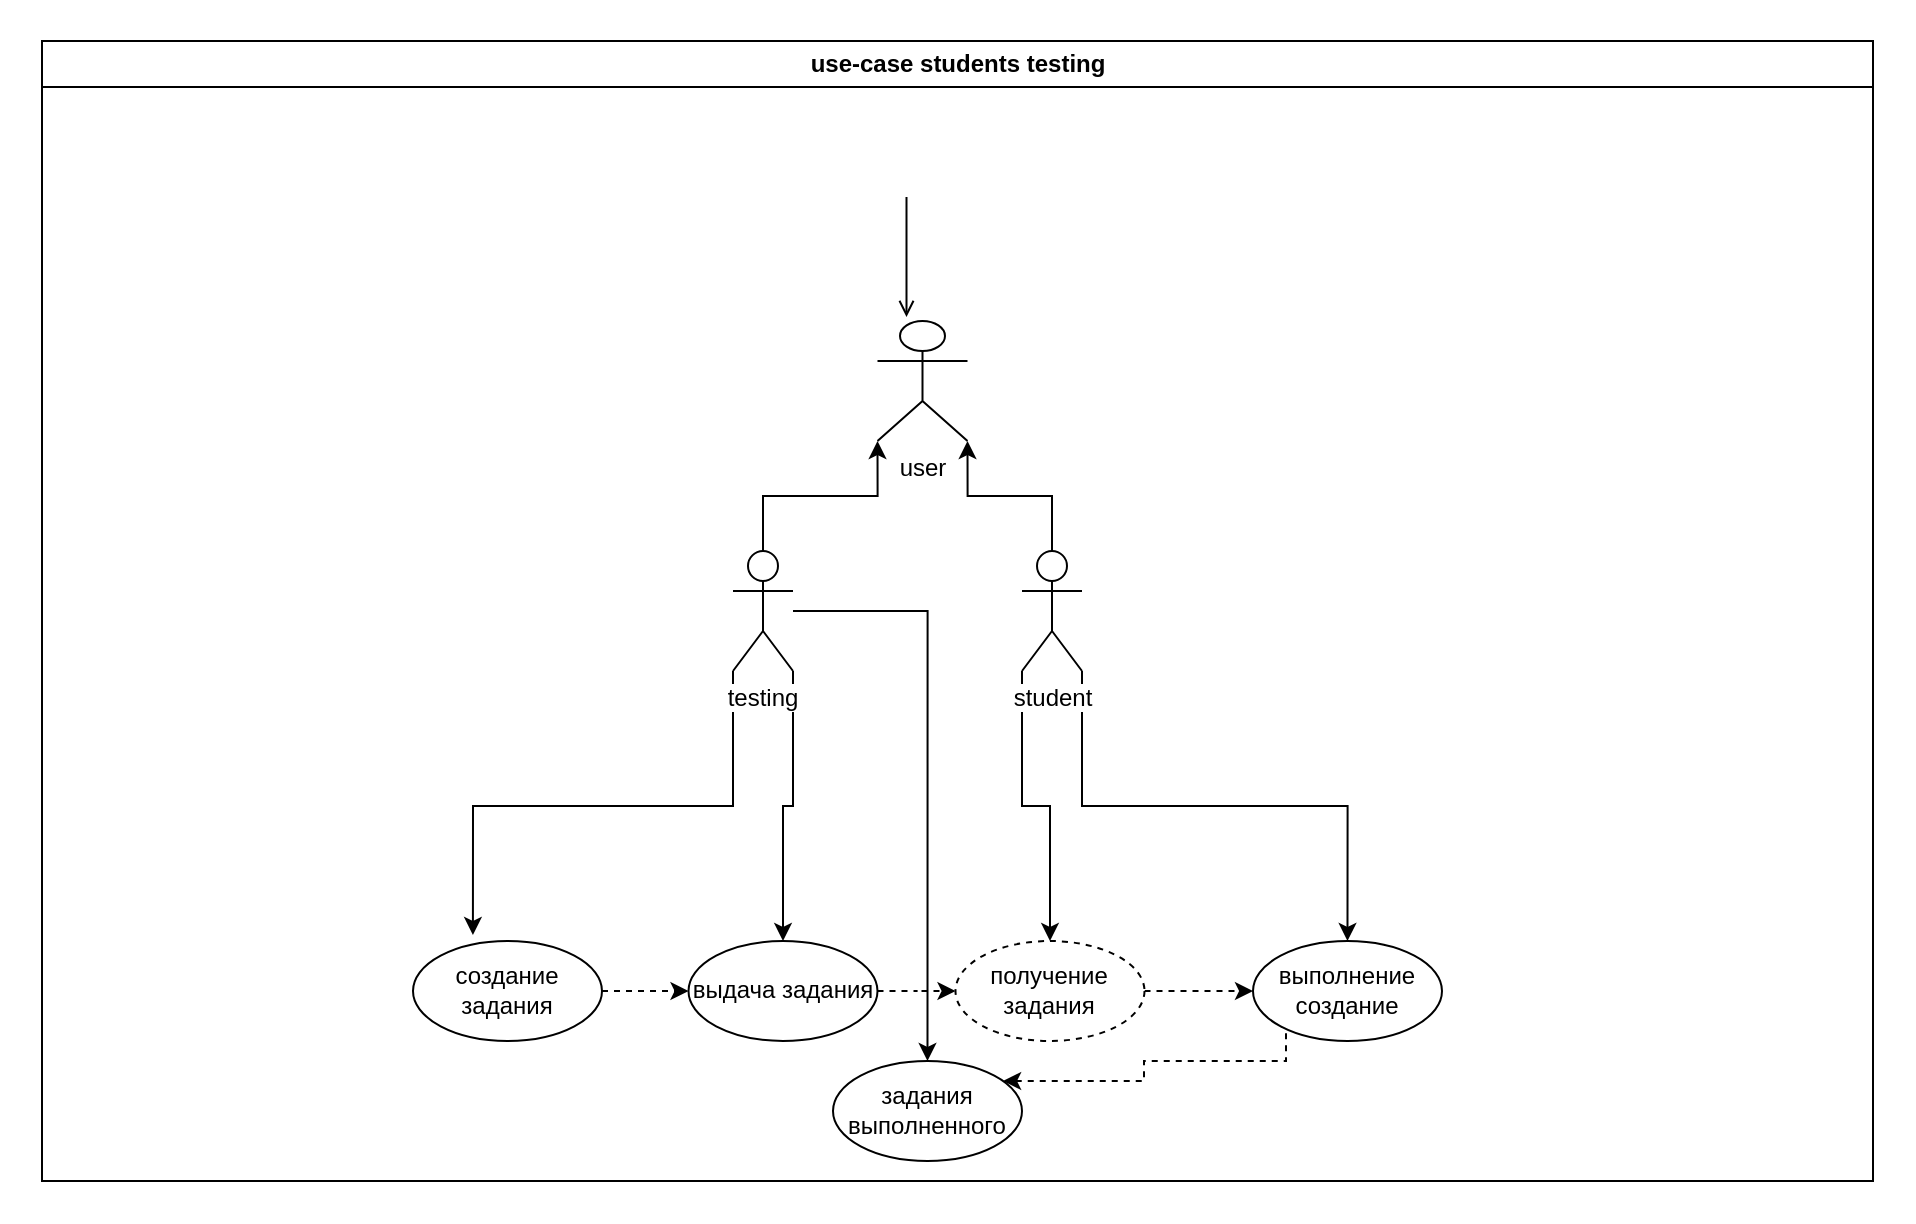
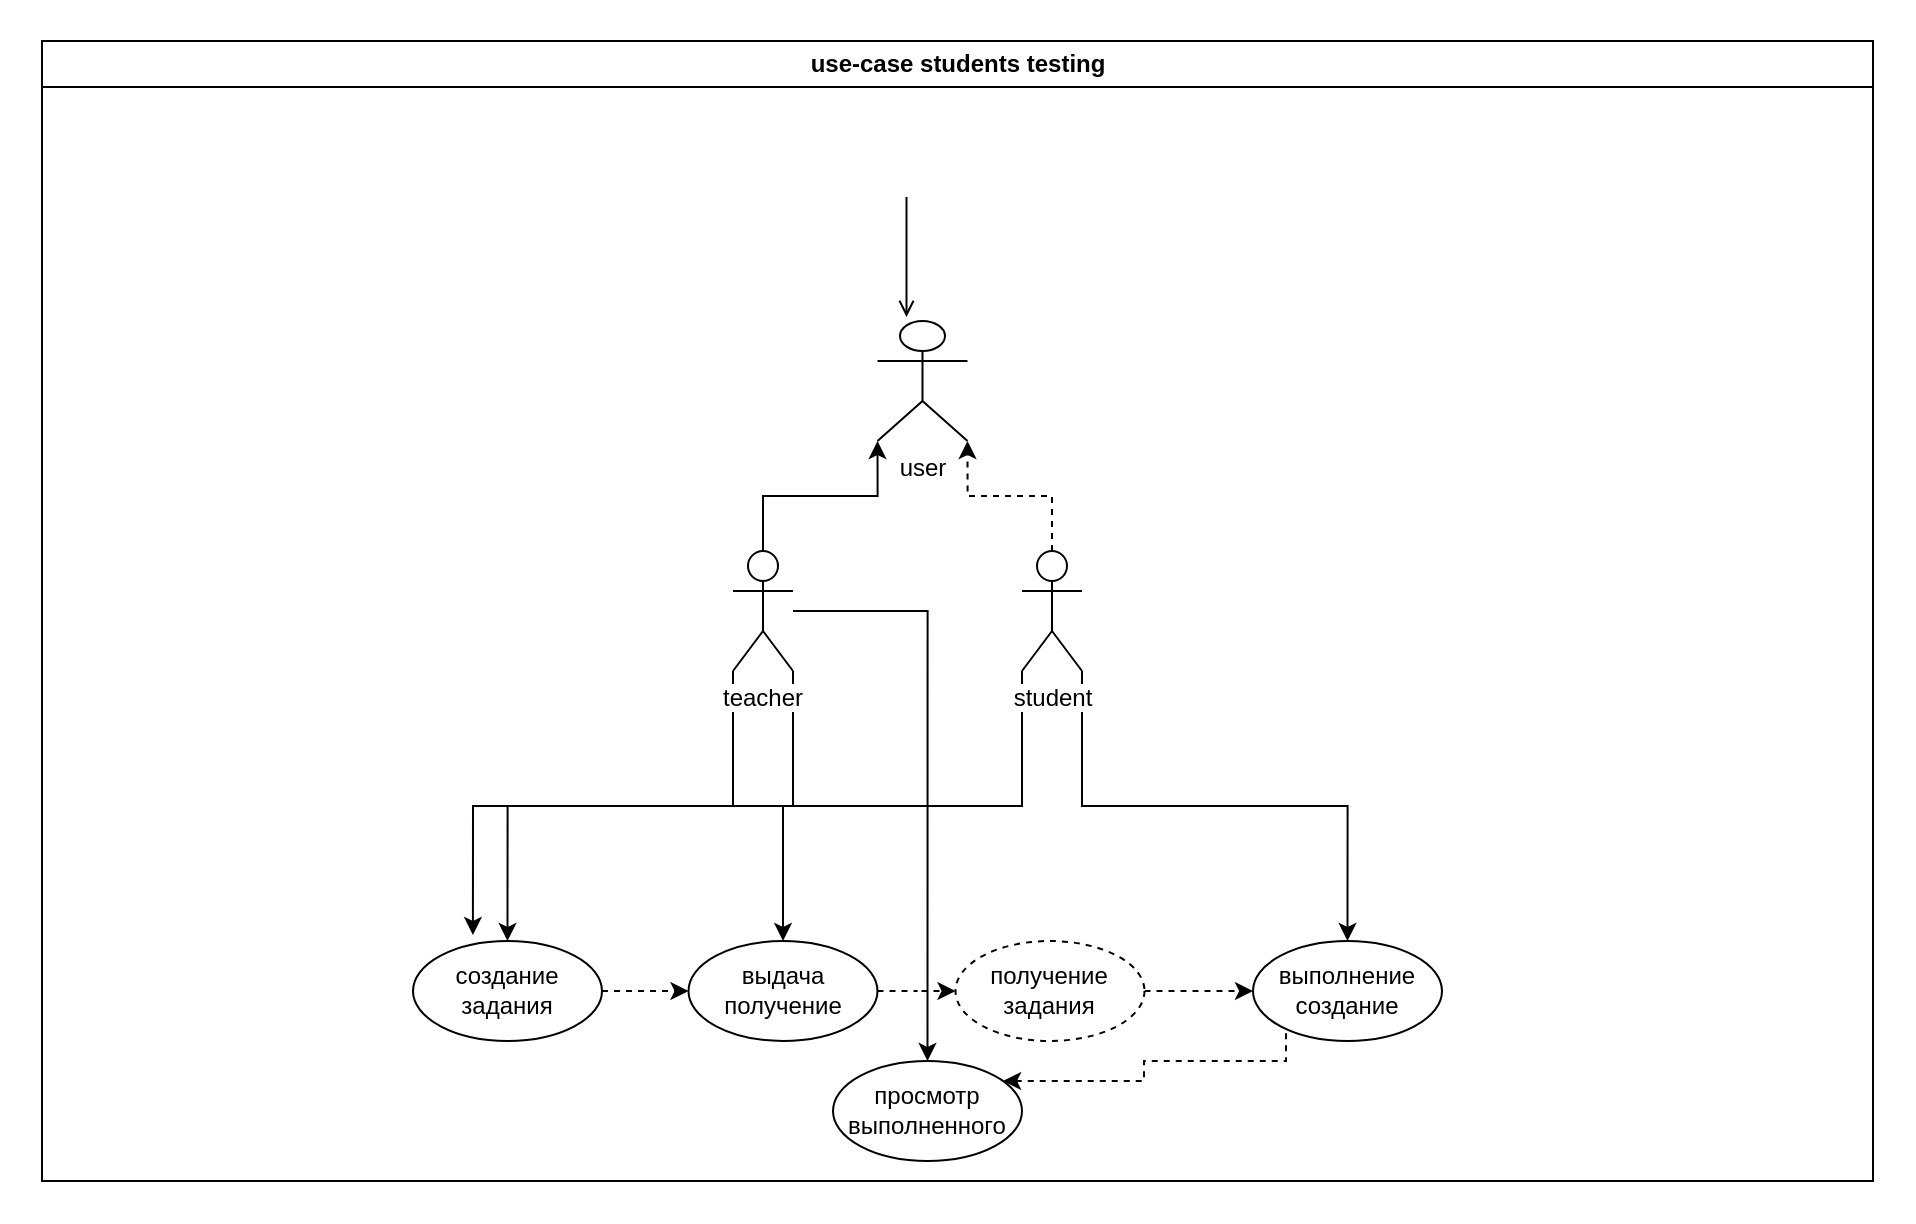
  <mxCell id="0" />
  <mxCell id="1" parent="0" />
  <mxCell id="2" value="use-case students testing" style="swimlane;whiteSpace=wrap" parent="1" vertex="1"><mxGeometry x="20.5" y="20" width="915.5" height="570" as="geometry" /></mxCell>
  <mxCell id="3" value="" style="endArrow=open;strokeColor=#000000;endFill=1;rounded=0" parent="2" edge="1"><mxGeometry relative="1" as="geometry"><mxPoint x="432.25" y="78" as="sourcePoint" /><mxPoint x="432.25" y="138" as="targetPoint" /></mxGeometry></mxCell>
  <mxCell id="4" value="user" style="shape=umlActor;verticalLabelPosition=bottom;labelBackgroundColor=#ffffff;verticalAlign=top;html=1;outlineConnect=0;" vertex="1" parent="2"><mxGeometry x="417.75" y="140" width="45" height="60" as="geometry" /></mxCell>
- <mxCell id="5" style="edgeStyle=orthogonalEdgeStyle;rounded=0;orthogonalLoop=1;jettySize=auto;html=1;exitX=0;exitY=1;exitDx=0;exitDy=0;exitPerimeter=0;entryX=0.5;entryY=0;entryDx=0;entryDy=0;" edge="1" parent="2" source="8" target="21"><mxGeometry relative="1" as="geometry" /></mxCell>
+ <mxCell id="5" style="edgeStyle=orthogonalEdgeStyle;rounded=0;orthogonalLoop=1;jettySize=auto;html=1;exitX=0;exitY=1;exitDx=0;exitDy=0;exitPerimeter=0;" edge="1" parent="2" source="8" target="15"><mxGeometry relative="1" as="geometry" /></mxCell>
  <mxCell id="6" style="edgeStyle=orthogonalEdgeStyle;rounded=0;orthogonalLoop=1;jettySize=auto;html=1;exitX=1;exitY=1;exitDx=0;exitDy=0;exitPerimeter=0;entryX=0.5;entryY=0;entryDx=0;entryDy=0;" edge="1" parent="2" source="8" target="19"><mxGeometry relative="1" as="geometry" /></mxCell>
- <mxCell id="7" style="edgeStyle=orthogonalEdgeStyle;rounded=0;orthogonalLoop=1;jettySize=auto;html=1;exitX=0.5;exitY=0;exitDx=0;exitDy=0;exitPerimeter=0;entryX=1;entryY=1;entryDx=0;entryDy=0;entryPerimeter=0;" edge="1" parent="2" source="8" target="4"><mxGeometry relative="1" as="geometry" /></mxCell>
+ <mxCell id="7" style="edgeStyle=orthogonalEdgeStyle;rounded=0;orthogonalLoop=1;jettySize=auto;html=1;exitX=0.5;exitY=0;exitDx=0;exitDy=0;exitPerimeter=0;entryX=1;entryY=1;entryDx=0;entryDy=0;entryPerimeter=0;dashed=1;" edge="1" parent="2" source="8" target="4"><mxGeometry relative="1" as="geometry" /></mxCell>
  <mxCell id="8" value="student" style="shape=umlActor;verticalLabelPosition=bottom;labelBackgroundColor=#ffffff;verticalAlign=top;html=1;outlineConnect=0;" vertex="1" parent="2"><mxGeometry x="490" y="255" width="30" height="60" as="geometry" /></mxCell>
  <mxCell id="9" style="edgeStyle=orthogonalEdgeStyle;rounded=0;orthogonalLoop=1;jettySize=auto;html=1;exitX=0;exitY=1;exitDx=0;exitDy=0;exitPerimeter=0;entryX=0.317;entryY=-0.06;entryDx=0;entryDy=0;entryPerimeter=0;" edge="1" parent="2" source="13" target="15"><mxGeometry relative="1" as="geometry" /></mxCell>
  <mxCell id="10" style="edgeStyle=orthogonalEdgeStyle;rounded=0;orthogonalLoop=1;jettySize=auto;html=1;exitX=1;exitY=1;exitDx=0;exitDy=0;exitPerimeter=0;entryX=0.5;entryY=0;entryDx=0;entryDy=0;" edge="1" parent="2" source="13" target="17"><mxGeometry relative="1" as="geometry" /></mxCell>
  <mxCell id="11" style="edgeStyle=orthogonalEdgeStyle;rounded=0;orthogonalLoop=1;jettySize=auto;html=1;exitX=0.5;exitY=0;exitDx=0;exitDy=0;exitPerimeter=0;entryX=0;entryY=1;entryDx=0;entryDy=0;entryPerimeter=0;" edge="1" parent="2" source="13" target="4"><mxGeometry relative="1" as="geometry" /></mxCell>
  <mxCell id="12" style="edgeStyle=orthogonalEdgeStyle;rounded=0;orthogonalLoop=1;jettySize=auto;html=1;entryX=0.5;entryY=0;entryDx=0;entryDy=0;" edge="1" parent="2" source="13" target="22"><mxGeometry relative="1" as="geometry" /></mxCell>
- <mxCell id="13" value="testing" style="shape=umlActor;verticalLabelPosition=bottom;labelBackgroundColor=#ffffff;verticalAlign=top;html=1;outlineConnect=0;" vertex="1" parent="2"><mxGeometry x="345.5" y="255" width="30" height="60" as="geometry" /></mxCell>
+ <mxCell id="13" value="teacher" style="shape=umlActor;verticalLabelPosition=bottom;labelBackgroundColor=#ffffff;verticalAlign=top;html=1;outlineConnect=0;" vertex="1" parent="2"><mxGeometry x="345.5" y="255" width="30" height="60" as="geometry" /></mxCell>
  <mxCell id="14" value="" style="edgeStyle=orthogonalEdgeStyle;rounded=0;orthogonalLoop=1;jettySize=auto;html=1;dashed=1;" edge="1" parent="2" source="15" target="17"><mxGeometry relative="1" as="geometry" /></mxCell>
  <mxCell id="15" value="создание задания" style="ellipse;whiteSpace=wrap;html=1;" vertex="1" parent="2"><mxGeometry x="185.5" y="450" width="94.5" height="50" as="geometry" /></mxCell>
  <mxCell id="16" value="" style="edgeStyle=orthogonalEdgeStyle;rounded=0;orthogonalLoop=1;jettySize=auto;html=1;dashed=1;" edge="1" parent="2" source="17" target="21"><mxGeometry relative="1" as="geometry" /></mxCell>
- <mxCell id="17" value="выдача задания" style="ellipse;whiteSpace=wrap;html=1;" vertex="1" parent="2"><mxGeometry x="323.25" y="450" width="94.5" height="50" as="geometry" /></mxCell>
+ <mxCell id="17" value="выдача получение" style="ellipse;whiteSpace=wrap;html=1;" vertex="1" parent="2"><mxGeometry x="323.25" y="450" width="94.5" height="50" as="geometry" /></mxCell>
  <mxCell id="18" style="edgeStyle=orthogonalEdgeStyle;rounded=0;orthogonalLoop=1;jettySize=auto;html=1;exitX=0;exitY=1;exitDx=0;exitDy=0;dashed=1;" edge="1" parent="2" source="19" target="22"><mxGeometry relative="1" as="geometry"><Array as="points"><mxPoint x="622" y="493" /><mxPoint x="622" y="510" /><mxPoint x="551" y="510" /><mxPoint x="551" y="520" /></Array></mxGeometry></mxCell>
  <mxCell id="19" value="выполнение создание" style="ellipse;whiteSpace=wrap;html=1;" vertex="1" parent="2"><mxGeometry x="605.5" y="450" width="94.5" height="50" as="geometry" /></mxCell>
  <mxCell id="20" value="" style="edgeStyle=orthogonalEdgeStyle;rounded=0;orthogonalLoop=1;jettySize=auto;html=1;dashed=1;" edge="1" parent="2" source="21" target="19"><mxGeometry relative="1" as="geometry" /></mxCell>
  <mxCell id="21" value="получение задания" style="ellipse;whiteSpace=wrap;html=1;dashed=1;" vertex="1" parent="2"><mxGeometry x="456.75" y="450" width="94.5" height="50" as="geometry" /></mxCell>
- <mxCell id="22" value="задания выполненного" style="ellipse;whiteSpace=wrap;html=1;" vertex="1" parent="2"><mxGeometry x="395.5" y="510" width="94.5" height="50" as="geometry" /></mxCell>
+ <mxCell id="22" value="просмотр выполненного" style="ellipse;whiteSpace=wrap;html=1;" vertex="1" parent="2"><mxGeometry x="395.5" y="510" width="94.5" height="50" as="geometry" /></mxCell>
